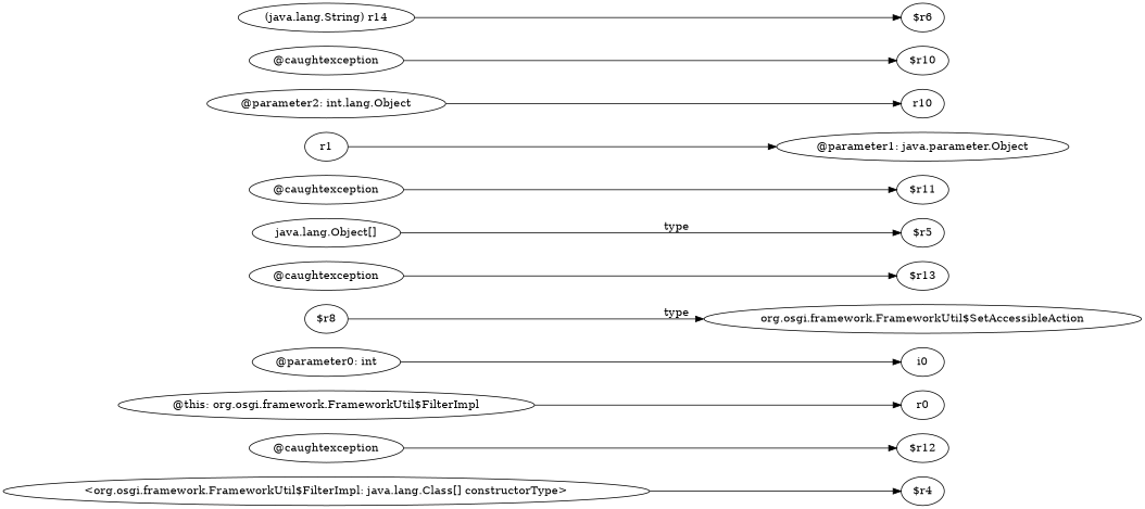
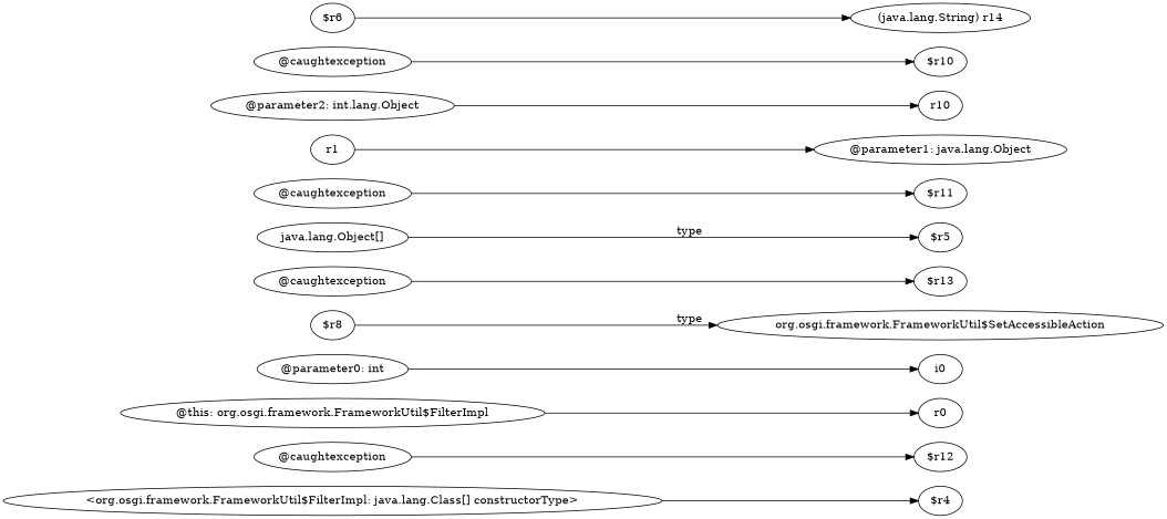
  digraph {
    rankdir=LR
    n1 [label="<org.osgi.framework.FrameworkUtil$FilterImpl: java.lang.Class[] constructorType>"]
    n2 [label="$r4"]
    n3 [label="@caughtexception"]
    n4 [label="$r12"]
    n5 [label="@this: org.osgi.framework.FrameworkUtil$FilterImpl"]
    n6 [label=r0]
    n7 [label="@parameter0: int"]
    n8 [label=i0]
    n9 [label="org.osgi.framework.FrameworkUtil$SetAccessibleAction"]
    n10 [label="$r8"]
    n11 [label="@caughtexception"]
    n12 [label="$r13"]
    n13 [label="java.lang.Object[]"]
    n14 [label="$r5"]
    n15 [label="@caughtexception"]
    n16 [label="$r11"]
-   n17 [label="@parameter1: java.parameter.Object"]
+   n17 [label="@parameter1: java.lang.Object"]
    n18 [label=r1]
    n19 [label="@parameter2: int.lang.Object"]
    n20 [label=r10]
    n21 [label="@caughtexception"]
    n22 [label="$r10"]
    n23 [label="(java.lang.String) r14"]
    n24 [label="$r6"]
    n1 -> n2
    n3 -> n4
    n5 -> n6
    n7 -> n8
    n10 -> n9 [label=type]
    n11 -> n12
    n13 -> n14 [label=type]
    n15 -> n16
    n18 -> n17
    n19 -> n20
    n21 -> n22
-   n23 -> n24
+   n24 -> n23
  }
